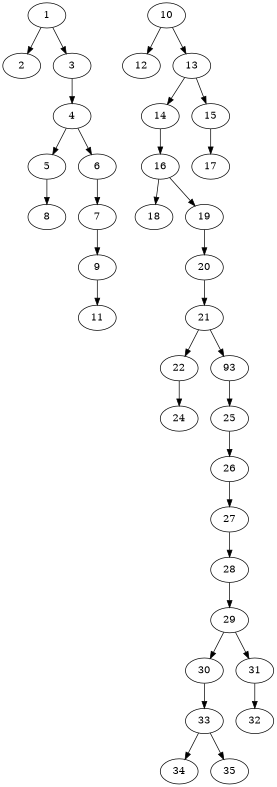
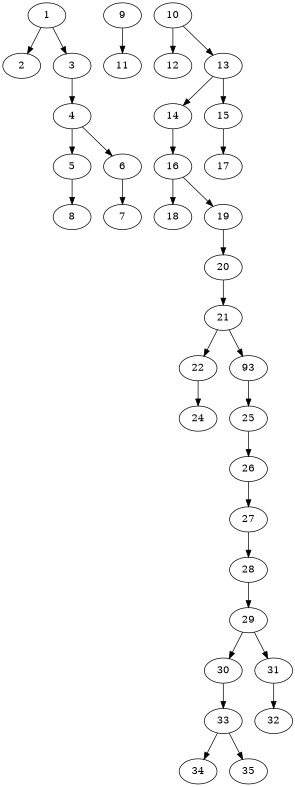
  digraph {
    node [alpha=0.17]
    1 [expect_size=11547648]
    2 [alpha=0.02 expect_size=51287040]
    3 [alpha=0.07 expect_size=33229824]
    4 [alpha=0.07 expect_size=7909376]
    5 [alpha=0.10 expect_size=50811904]
    6 [alpha=0.08 expect_size=44100608]
    8 [alpha=0.04 expect_size=49352704]
    7 [alpha=0.14 expect_size=34699264]
    9 [alpha=0.12 expect_size=22495232]
    11 [alpha=0.14 expect_size=12372992]
    10 [alpha=0.04 expect_size=32350208]
    12 [expect_size=5634048]
    13 [alpha=0.05 expect_size=10332160]
    14 [alpha=0.06 expect_size=26412032]
    15 [alpha=0.07 expect_size=42692608]
    16 [alpha=0.05 expect_size=19126272]
    17 [alpha=0.03 expect_size=38915072]
    18 [alpha=0.13 expect_size=25197568]
    19 [alpha=0.09 expect_size=35527680]
    20 [alpha=0.01 expect_size=16358400]
    21 [expect_size=25554944]
    22 [alpha=0.12 expect_size=10587136]
    n23 [alpha=0.18 expect_size=49958912 label=93]
    24 [alpha=0.06 expect_size=14048256]
    25 [alpha=0.13 expect_size=28598272]
    26 [expect_size=45440000]
    27 [alpha=0.13 expect_size=10938368]
    28 [alpha=0.08 expect_size=17328128]
    29 [alpha=0.10 expect_size=47768576]
    30 [alpha=0.04 expect_size=21195776]
    31 [alpha=0.01 expect_size=24560640]
    33 [alpha=0.16 expect_size=44512256]
    32 [expect_size=16985088]
    34 [alpha=0.04 expect_size=40757248]
    35 [alpha=0.08 expect_size=8386560]
    1 -> 2
    1 -> 3
    3 -> 4
    4 -> 5
    4 -> 6
    5 -> 8
    6 -> 7
-   7 -> 9
    9 -> 11
    10 -> 12
    10 -> 13
    13 -> 14
    13 -> 15
    14 -> 16
    15 -> 17
    16 -> 18
    16 -> 19
    19 -> 20
    20 -> 21
    21 -> 22
    21 -> n23
    22 -> 24
    n23 -> 25
    25 -> 26
    26 -> 27
    27 -> 28
    28 -> 29
    29 -> 30
    29 -> 31
    30 -> 33
    31 -> 32
    33 -> 34
    33 -> 35
  }
